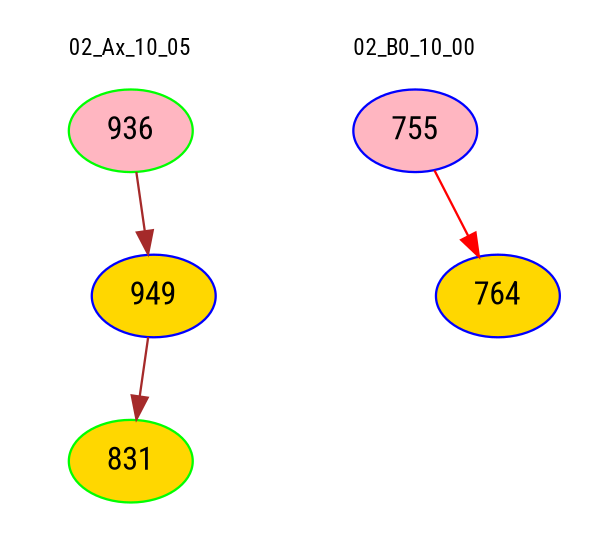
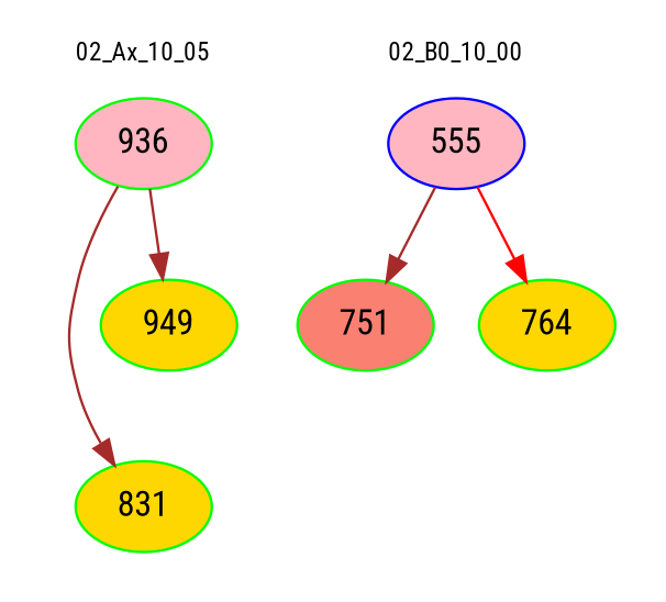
  digraph {
    fontname="Roboto Condensed"
    node [color=green fillcolor=gold fontname="Roboto Condensed" style=filled]
    edge [color=brown fontname="Roboto Condensed"]
    n1 [fillcolor=lightpink label=936]
    n2 [label=831]
-   n3 [color=blue label=949]
-   n4 [color=blue fillcolor=lightpink label=755]
-   n6 [color=blue label=764]
+   n3 [label=949]
+   n4 [color=blue fillcolor=lightpink label=555]
+   n5 [fillcolor=salmon label=751]
+   n6 [label=764]
    subgraph cluster_1 {
      color=white
      fontsize=10
      label="02_Ax_10_05"
      n1
      n2
      n3
    }
    subgraph cluster_2 {
      color=white
      fontsize=10
      label="02_B0_10_00"
      n4
+     n5
      n6
    }
-   n3 -> n2
+   n1 -> n2
    n1 -> n3
+   n4 -> n5
    n4 -> n6 [color=red]
  }
